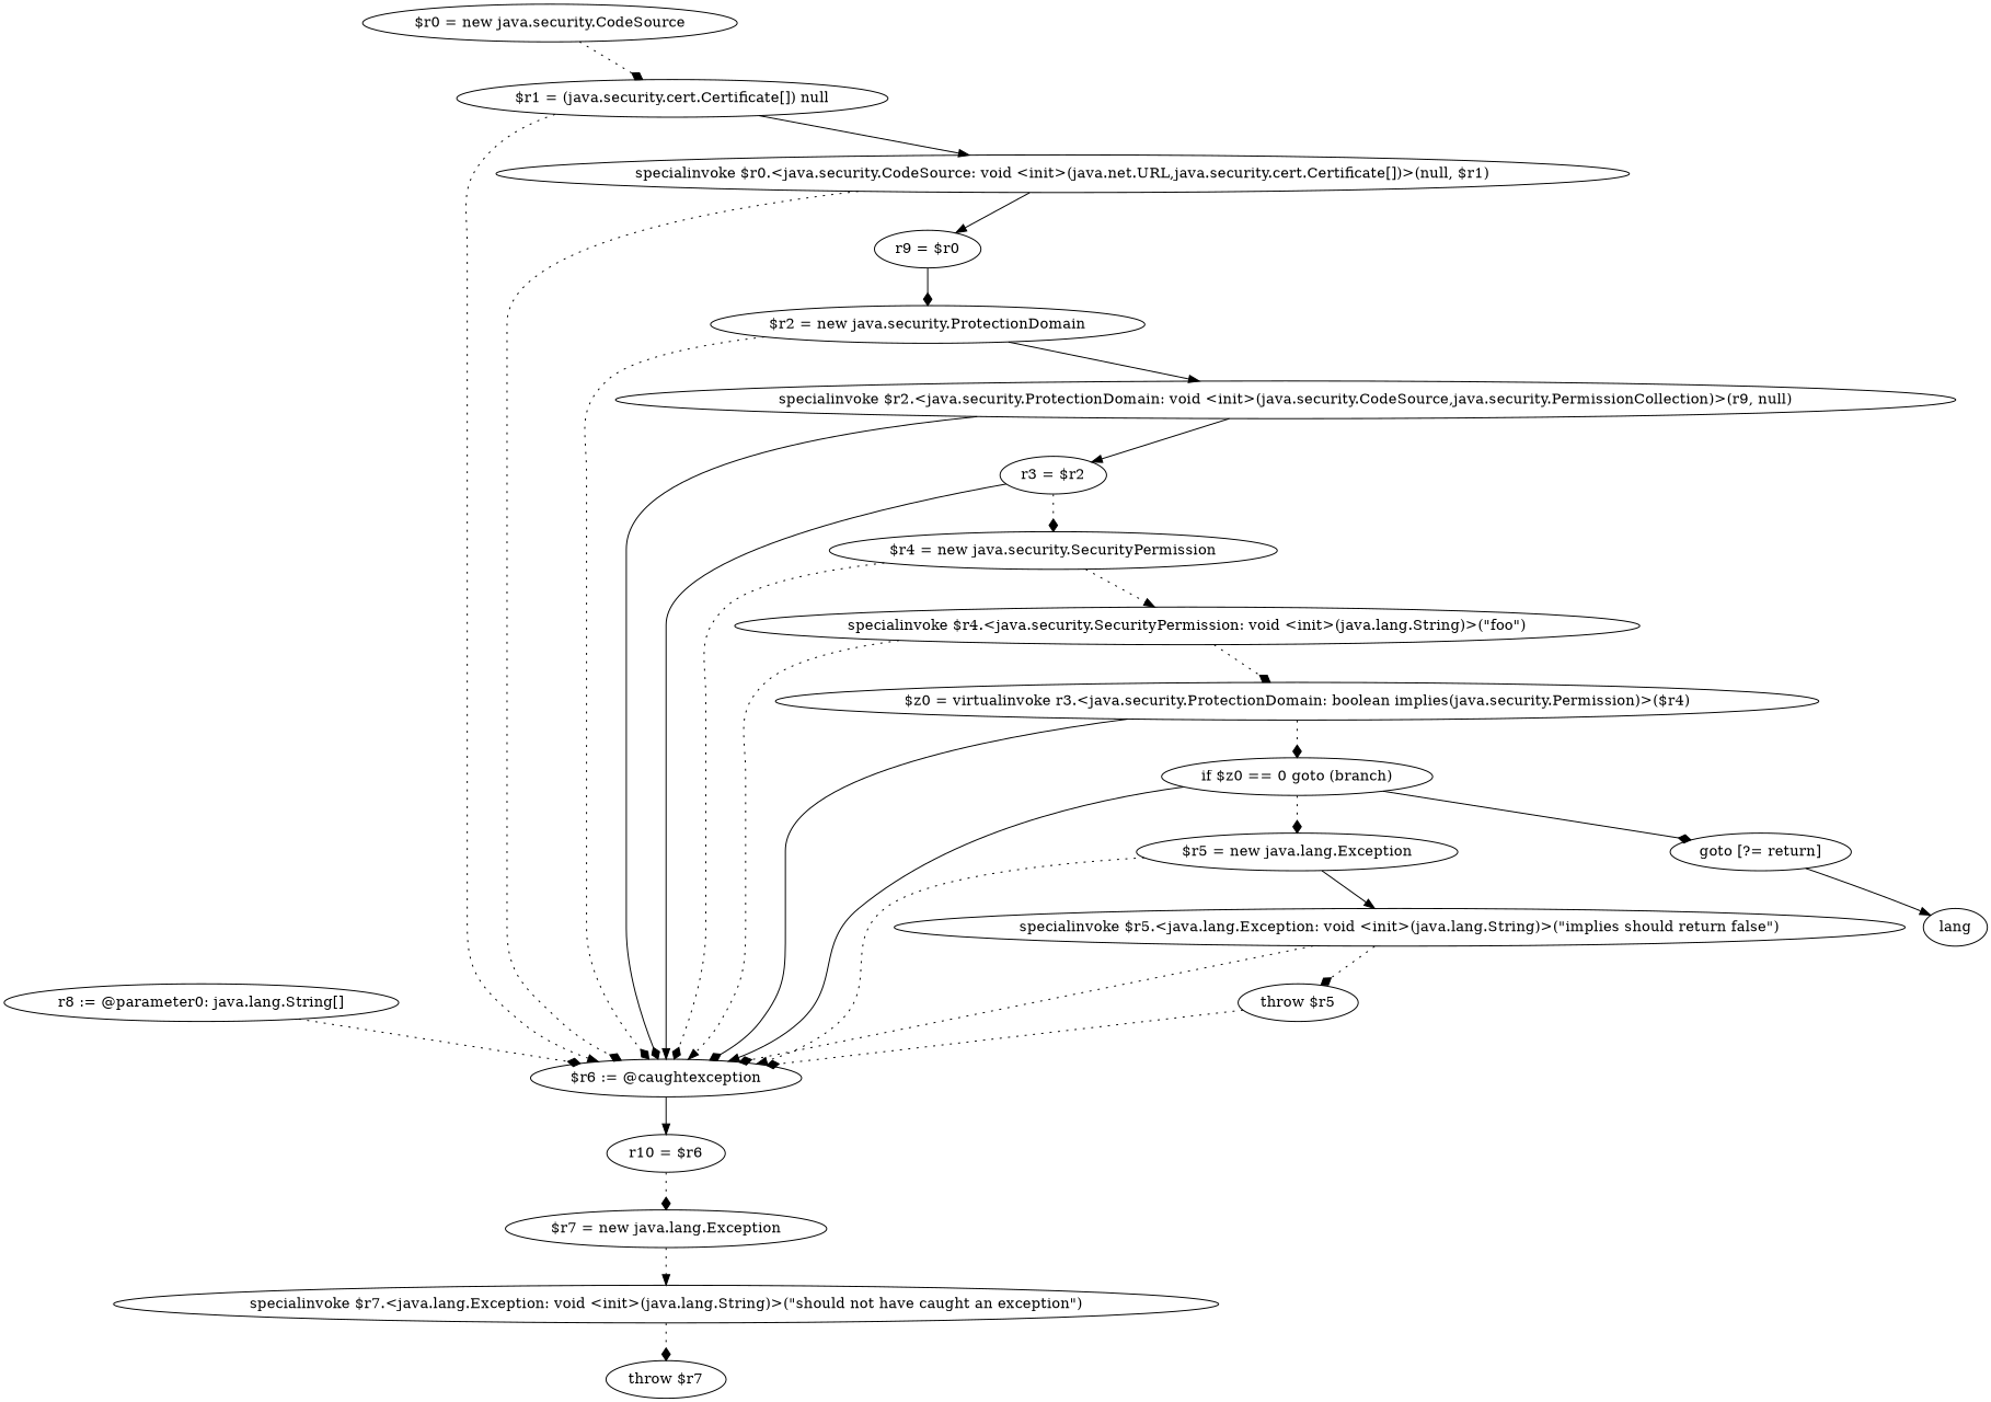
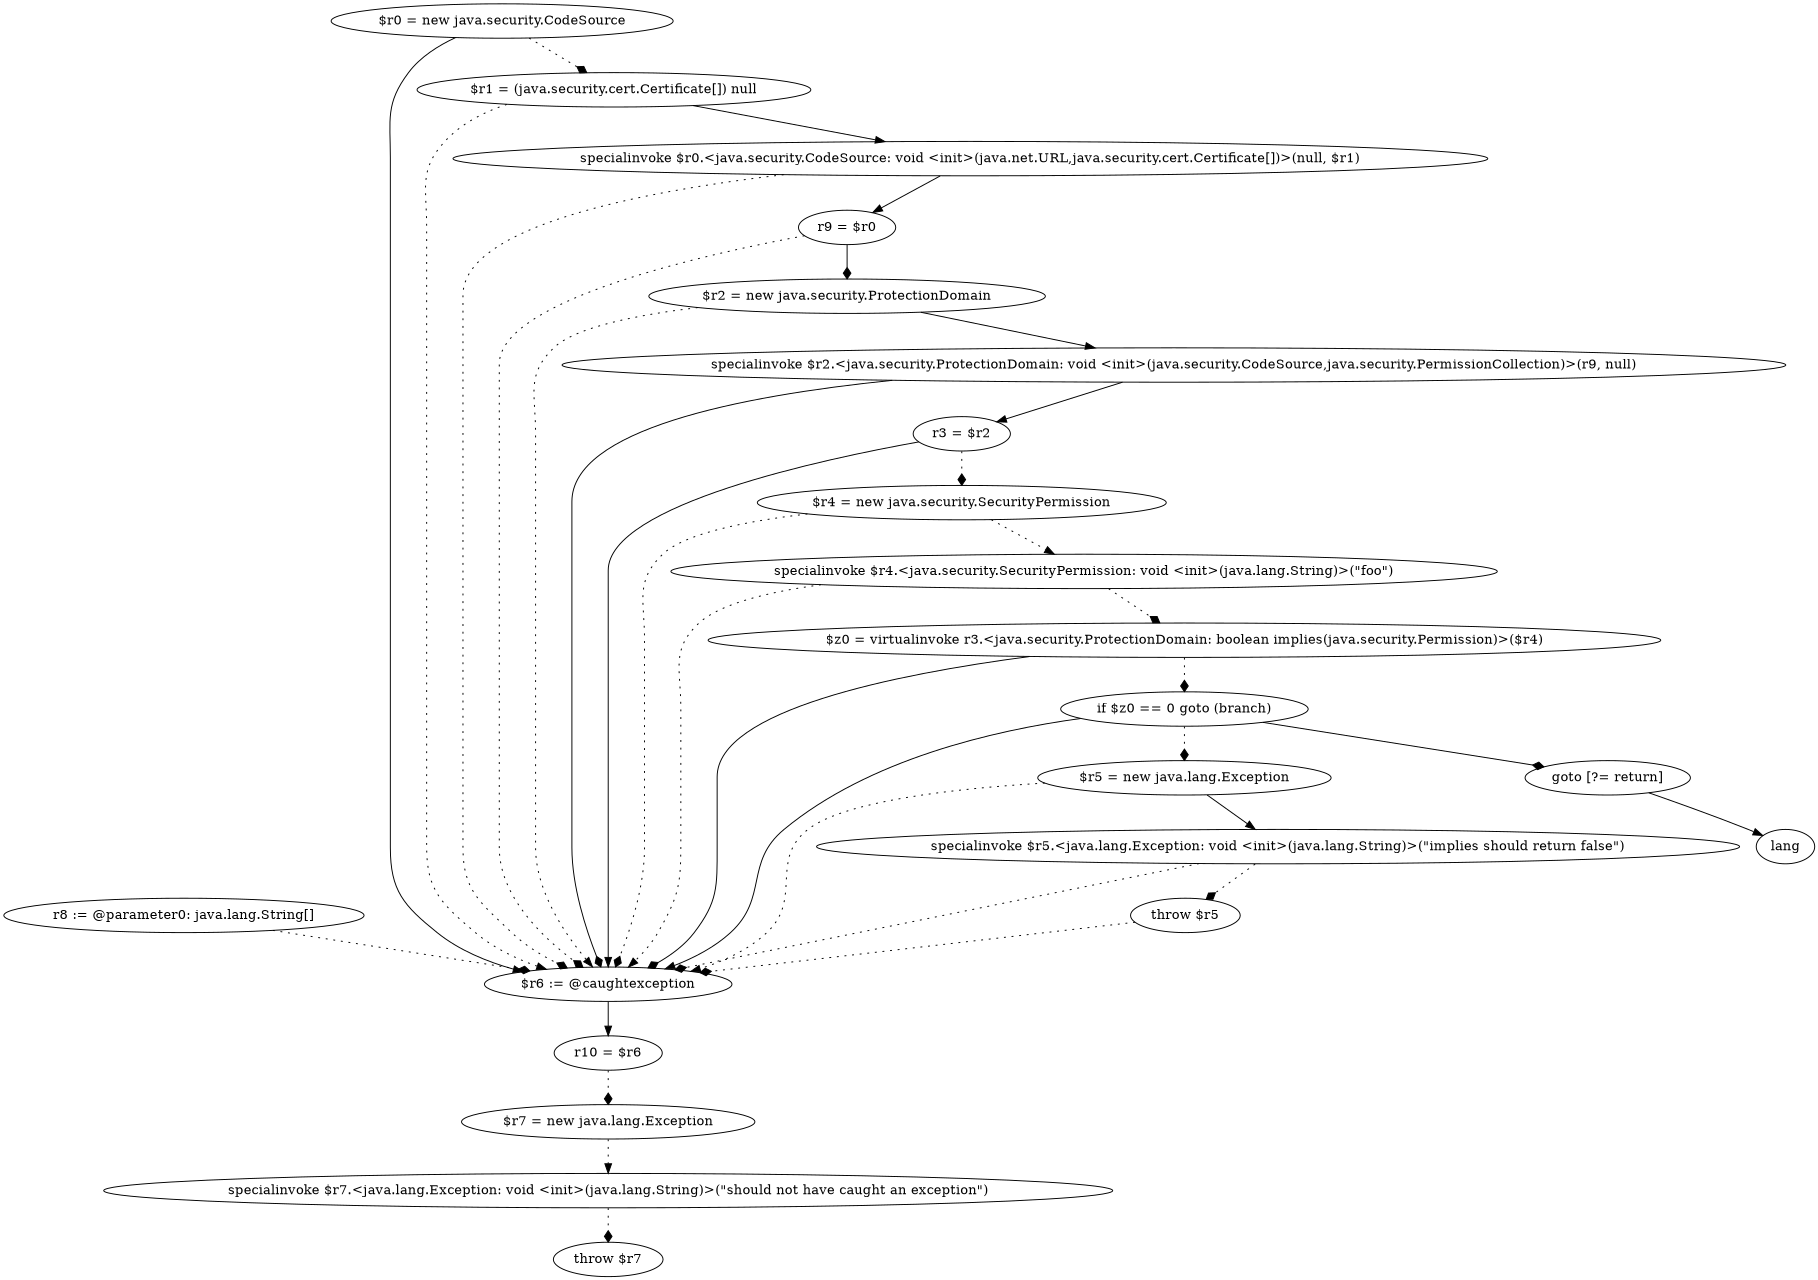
  digraph {
    edge [arrowhead=diamond style=dotted]
    "r8 := @parameter0: java.lang.String[]"
    "$r6 := @caughtexception"
    "$r0 = new java.security.CodeSource"
    "$r1 = (java.security.cert.Certificate[]) null"
    "r10 = $r6"
    "specialinvoke $r0.<java.security.CodeSource: void <init>(java.net.URL,java.security.cert.Certificate[])>(null, $r1)"
    "r9 = $r0"
    "$r2 = new java.security.ProtectionDomain"
    "specialinvoke $r2.<java.security.ProtectionDomain: void <init>(java.security.CodeSource,java.security.PermissionCollection)>(r9, null)"
    "r3 = $r2"
    "$r4 = new java.security.SecurityPermission"
    "specialinvoke $r4.<java.security.SecurityPermission: void <init>(java.lang.String)>(\"foo\")"
    "$z0 = virtualinvoke r3.<java.security.ProtectionDomain: boolean implies(java.security.Permission)>($r4)"
    "if $z0 == 0 goto (branch)"
    "$r5 = new java.lang.Exception"
    "goto [?= return]"
    "specialinvoke $r5.<java.lang.Exception: void <init>(java.lang.String)>(\"implies should return false\")"
    n18 [label=lang]
    "throw $r5"
    "$r7 = new java.lang.Exception"
    "specialinvoke $r7.<java.lang.Exception: void <init>(java.lang.String)>(\"should not have caught an exception\")"
    "throw $r7"
    "r8 := @parameter0: java.lang.String[]" -> "$r6 := @caughtexception"
    "$r6 := @caughtexception" -> "r10 = $r6" [arrowhead=normal style=solid]
+   "$r0 = new java.security.CodeSource" -> "$r6 := @caughtexception" [arrowhead=normal style=solid]
    "$r0 = new java.security.CodeSource" -> "$r1 = (java.security.cert.Certificate[]) null"
    "$r1 = (java.security.cert.Certificate[]) null" -> "$r6 := @caughtexception" [arrowhead=normal]
    "$r1 = (java.security.cert.Certificate[]) null" -> "specialinvoke $r0.<java.security.CodeSource: void <init>(java.net.URL,java.security.cert.Certificate[])>(null, $r1)" [arrowhead=normal style=solid]
    "r10 = $r6" -> "$r7 = new java.lang.Exception"
    "specialinvoke $r0.<java.security.CodeSource: void <init>(java.net.URL,java.security.cert.Certificate[])>(null, $r1)" -> "$r6 := @caughtexception"
    "specialinvoke $r0.<java.security.CodeSource: void <init>(java.net.URL,java.security.cert.Certificate[])>(null, $r1)" -> "r9 = $r0" [arrowhead=normal style=solid]
+   "r9 = $r0" -> "$r6 := @caughtexception"
    "r9 = $r0" -> "$r2 = new java.security.ProtectionDomain" [style=solid]
-   "$r2 = new java.security.ProtectionDomain" -> "$r6 := @caughtexception"
+   "$r2 = new java.security.ProtectionDomain" -> "$r6 := @caughtexception" [arrowhead=normal]
    "$r2 = new java.security.ProtectionDomain" -> "specialinvoke $r2.<java.security.ProtectionDomain: void <init>(java.security.CodeSource,java.security.PermissionCollection)>(r9, null)" [arrowhead=normal style=solid]
    "specialinvoke $r2.<java.security.ProtectionDomain: void <init>(java.security.CodeSource,java.security.PermissionCollection)>(r9, null)" -> "$r6 := @caughtexception" [style=solid]
    "specialinvoke $r2.<java.security.ProtectionDomain: void <init>(java.security.CodeSource,java.security.PermissionCollection)>(r9, null)" -> "r3 = $r2" [arrowhead=normal style=solid]
    "r3 = $r2" -> "$r6 := @caughtexception" [arrowhead=normal style=solid]
    "r3 = $r2" -> "$r4 = new java.security.SecurityPermission"
    "$r4 = new java.security.SecurityPermission" -> "$r6 := @caughtexception"
    "$r4 = new java.security.SecurityPermission" -> "specialinvoke $r4.<java.security.SecurityPermission: void <init>(java.lang.String)>(\"foo\")" [arrowhead=normal]
    "specialinvoke $r4.<java.security.SecurityPermission: void <init>(java.lang.String)>(\"foo\")" -> "$r6 := @caughtexception" [arrowhead=normal]
    "specialinvoke $r4.<java.security.SecurityPermission: void <init>(java.lang.String)>(\"foo\")" -> "$z0 = virtualinvoke r3.<java.security.ProtectionDomain: boolean implies(java.security.Permission)>($r4)"
    "$z0 = virtualinvoke r3.<java.security.ProtectionDomain: boolean implies(java.security.Permission)>($r4)" -> "$r6 := @caughtexception" [style=solid]
    "$z0 = virtualinvoke r3.<java.security.ProtectionDomain: boolean implies(java.security.Permission)>($r4)" -> "if $z0 == 0 goto (branch)"
    "if $z0 == 0 goto (branch)" -> "$r6 := @caughtexception" [arrowhead=normal style=solid]
    "if $z0 == 0 goto (branch)" -> "$r5 = new java.lang.Exception"
    "if $z0 == 0 goto (branch)" -> "goto [?= return]" [style=solid]
    "$r5 = new java.lang.Exception" -> "$r6 := @caughtexception" [arrowhead=normal]
    "$r5 = new java.lang.Exception" -> "specialinvoke $r5.<java.lang.Exception: void <init>(java.lang.String)>(\"implies should return false\")" [arrowhead=normal style=solid]
    "goto [?= return]" -> n18 [arrowhead=normal style=solid]
    "specialinvoke $r5.<java.lang.Exception: void <init>(java.lang.String)>(\"implies should return false\")" -> "$r6 := @caughtexception"
    "specialinvoke $r5.<java.lang.Exception: void <init>(java.lang.String)>(\"implies should return false\")" -> "throw $r5"
    "throw $r5" -> "$r6 := @caughtexception"
    "$r7 = new java.lang.Exception" -> "specialinvoke $r7.<java.lang.Exception: void <init>(java.lang.String)>(\"should not have caught an exception\")" [arrowhead=normal]
    "specialinvoke $r7.<java.lang.Exception: void <init>(java.lang.String)>(\"should not have caught an exception\")" -> "throw $r7"
  }
